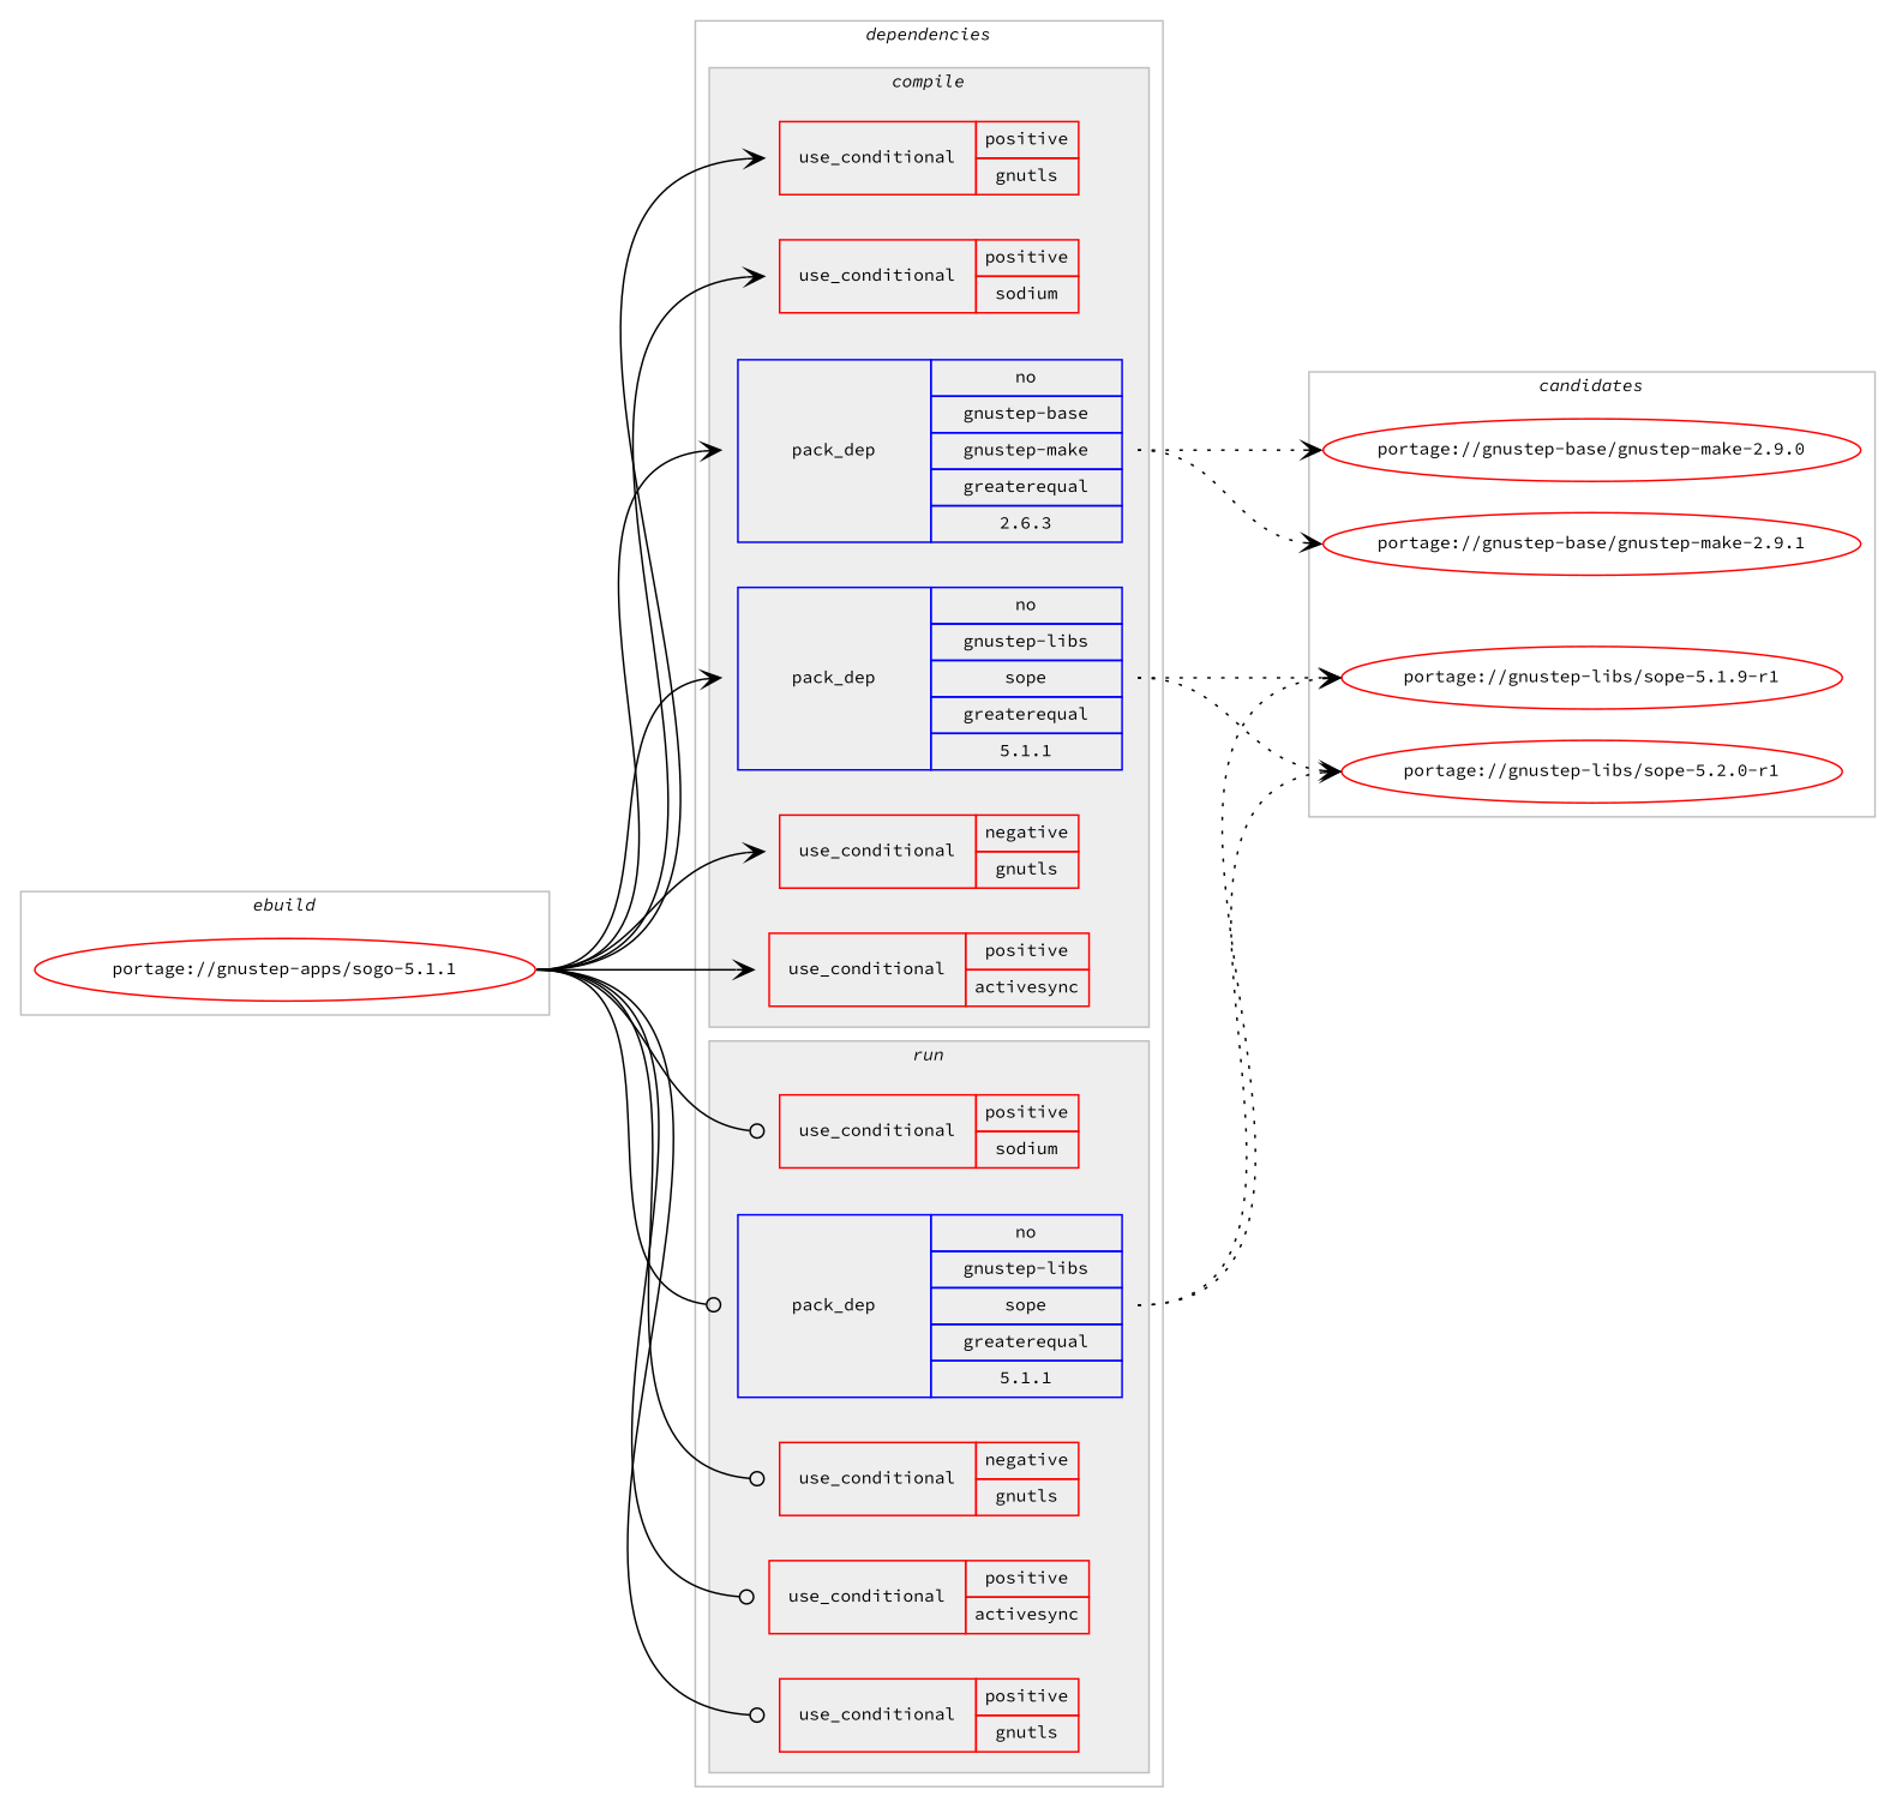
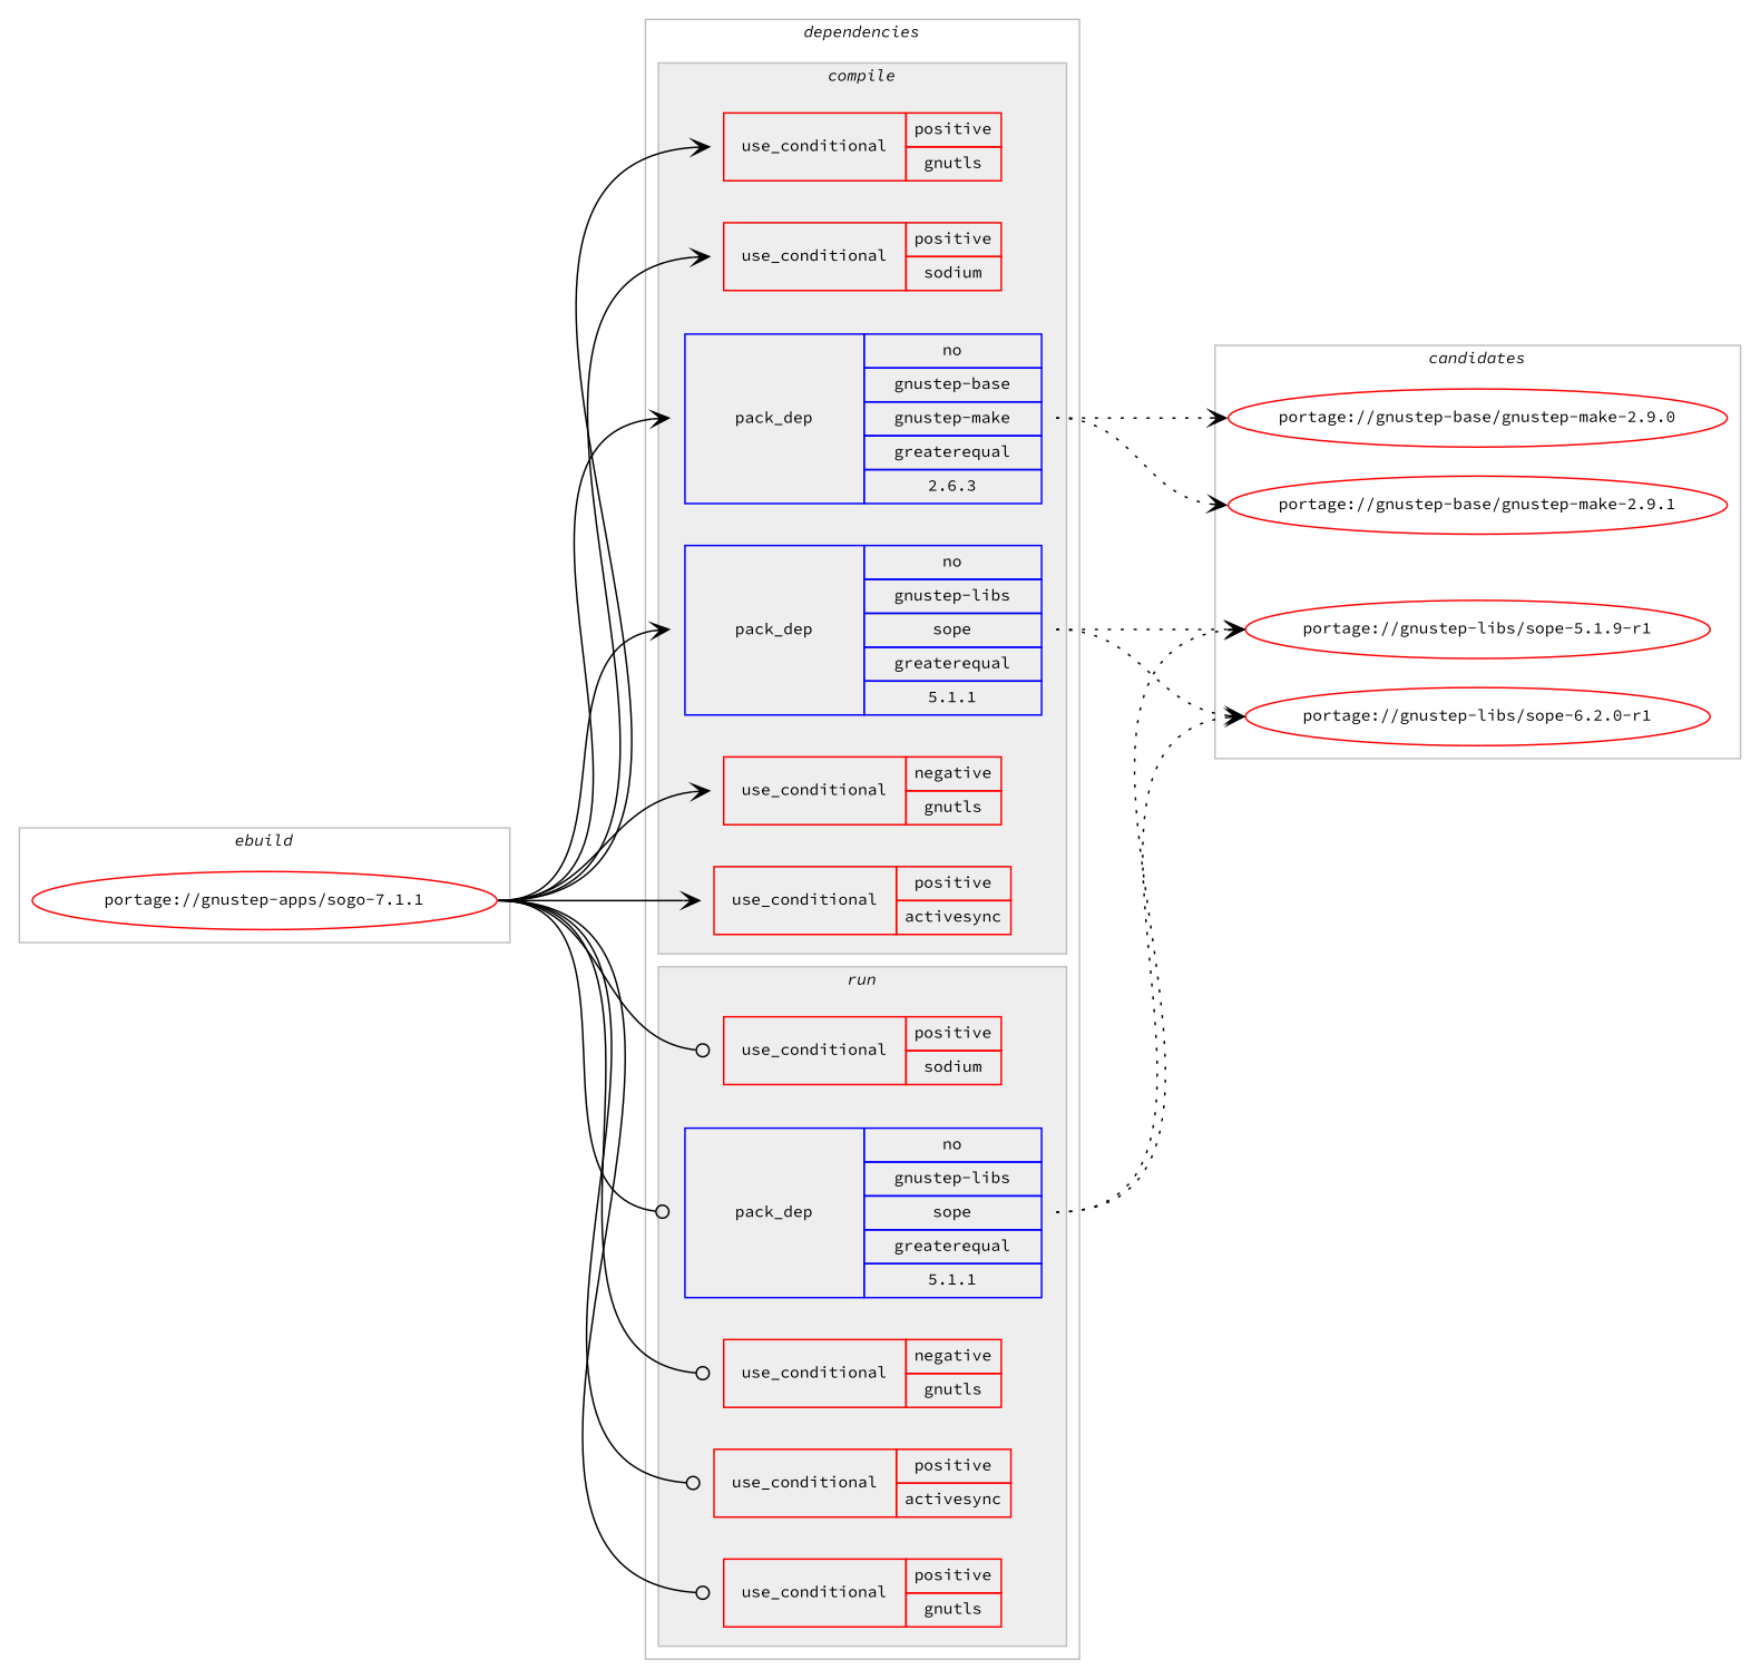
  digraph {
    compound=true
    concentrate=true
    fontname="Source Code Pro"
    fontsize=10
    newrank=true
    rankdir=LR
    ranksep=1.5
    node [color=red fontname="Source Code Pro" fontsize=10 shape=none]
    edge [arrowhead=vee fontname="Source Code Pro" headport=w style=solid tailport=e weight=20]
-   n1 [label="portage://gnustep-apps/sogo-5.1.1" width=4 shape=""]
+   n1 [label="portage://gnustep-apps/sogo-7.1.1" width=4 shape=""]
    n2 [label=<<TABLE BORDER="0" CELLBORDER="1" CELLSPACING="0" CELLPADDING="4"><TR><TD ROWSPAN="3" CELLPADDING="10">use_conditional</TD></TR><TR><TD>negative</TD></TR><TR><TD>gnutls</TD></TR></TABLE>>]
    n3 [label=<<TABLE BORDER="0" CELLBORDER="1" CELLSPACING="0" CELLPADDING="4"><TR><TD ROWSPAN="3" CELLPADDING="10">use_conditional</TD></TR><TR><TD>positive</TD></TR><TR><TD>activesync</TD></TR></TABLE>>]
    n4 [label=<<TABLE BORDER="0" CELLBORDER="1" CELLSPACING="0" CELLPADDING="4"><TR><TD ROWSPAN="3" CELLPADDING="10">use_conditional</TD></TR><TR><TD>positive</TD></TR><TR><TD>gnutls</TD></TR></TABLE>>]
    n5 [label=<<TABLE BORDER="0" CELLBORDER="1" CELLSPACING="0" CELLPADDING="4"><TR><TD ROWSPAN="3" CELLPADDING="10">use_conditional</TD></TR><TR><TD>positive</TD></TR><TR><TD>sodium</TD></TR></TABLE>>]
    n6 [color=blue label=<<TABLE BORDER="0" CELLBORDER="1" CELLSPACING="0" CELLPADDING="4" WIDTH="220"><TR><TD ROWSPAN="6" CELLPADDING="30">pack_dep</TD></TR><TR><TD WIDTH="110">no</TD></TR><TR><TD>gnustep-base</TD></TR><TR><TD>gnustep-make</TD></TR><TR><TD>greaterequal</TD></TR><TR><TD>2.6.3</TD></TR></TABLE>>]
    n7 [color=blue label=<<TABLE BORDER="0" CELLBORDER="1" CELLSPACING="0" CELLPADDING="4" WIDTH="220"><TR><TD ROWSPAN="6" CELLPADDING="30">pack_dep</TD></TR><TR><TD WIDTH="110">no</TD></TR><TR><TD>gnustep-libs</TD></TR><TR><TD>sope</TD></TR><TR><TD>greaterequal</TD></TR><TR><TD>5.1.1</TD></TR></TABLE>>]
    n8 [label=<<TABLE BORDER="0" CELLBORDER="1" CELLSPACING="0" CELLPADDING="4"><TR><TD ROWSPAN="3" CELLPADDING="10">use_conditional</TD></TR><TR><TD>negative</TD></TR><TR><TD>gnutls</TD></TR></TABLE>>]
    n9 [label=<<TABLE BORDER="0" CELLBORDER="1" CELLSPACING="0" CELLPADDING="4"><TR><TD ROWSPAN="3" CELLPADDING="10">use_conditional</TD></TR><TR><TD>positive</TD></TR><TR><TD>activesync</TD></TR></TABLE>>]
    n10 [label=<<TABLE BORDER="0" CELLBORDER="1" CELLSPACING="0" CELLPADDING="4"><TR><TD ROWSPAN="3" CELLPADDING="10">use_conditional</TD></TR><TR><TD>positive</TD></TR><TR><TD>gnutls</TD></TR></TABLE>>]
    n11 [label=<<TABLE BORDER="0" CELLBORDER="1" CELLSPACING="0" CELLPADDING="4"><TR><TD ROWSPAN="3" CELLPADDING="10">use_conditional</TD></TR><TR><TD>positive</TD></TR><TR><TD>sodium</TD></TR></TABLE>>]
    n12 [color=blue label=<<TABLE BORDER="0" CELLBORDER="1" CELLSPACING="0" CELLPADDING="4" WIDTH="220"><TR><TD ROWSPAN="6" CELLPADDING="30">pack_dep</TD></TR><TR><TD WIDTH="110">no</TD></TR><TR><TD>gnustep-libs</TD></TR><TR><TD>sope</TD></TR><TR><TD>greaterequal</TD></TR><TR><TD>5.1.1</TD></TR></TABLE>>]
    n13 [label="portage://gnustep-libs/sope-5.1.9-r1" width=4 shape=""]
-   n14 [label="portage://gnustep-libs/sope-5.2.0-r1" width=4 shape=""]
+   n14 [label="portage://gnustep-libs/sope-6.2.0-r1" width=4 shape=""]
    n15 [label="portage://gnustep-base/gnustep-make-2.9.0" width=4 shape=""]
    n16 [label="portage://gnustep-base/gnustep-make-2.9.1" width=4 shape=""]
    subgraph cluster_1 {
      color=gray
      label=<<i>ebuild</i>>
      rank=same
      n1
    }
    subgraph cluster_2 {
      color=gray
      label=<<i>dependencies</i>>
      subgraph cluster_3 {
        color=gray
        fillcolor="#eeeeee"
        label=<<i>compile</i>>
        style=filled
        subgraph sub_4 {
          color=gray
          fillcolor="#eeeeee"
          label=<<i>compile</i>>
          style=filled
          n2
        }
        subgraph sub_5 {
          color=gray
          fillcolor="#eeeeee"
          label=<<i>compile</i>>
          style=filled
          n3
        }
        subgraph sub_6 {
          color=gray
          fillcolor="#eeeeee"
          label=<<i>compile</i>>
          style=filled
          n4
        }
        subgraph sub_7 {
          color=gray
          fillcolor="#eeeeee"
          label=<<i>compile</i>>
          style=filled
          n5
        }
        subgraph sub_8 {
          color=gray
          fillcolor="#eeeeee"
          label=<<i>compile</i>>
          style=filled
          n6
        }
        subgraph sub_9 {
          color=gray
          fillcolor="#eeeeee"
          label=<<i>compile</i>>
          style=filled
          n7
        }
      }
      subgraph cluster_10 {
        color=gray
        fillcolor="#eeeeee"
        label=<<i>compile and run</i>>
        style=filled
      }
      subgraph cluster_11 {
        color=gray
        fillcolor="#eeeeee"
        label=<<i>run</i>>
        style=filled
        subgraph sub_12 {
          color=gray
          fillcolor="#eeeeee"
          label=<<i>run</i>>
          style=filled
          n8
        }
        subgraph sub_13 {
          color=gray
          fillcolor="#eeeeee"
          label=<<i>run</i>>
          style=filled
          n9
        }
        subgraph sub_14 {
          color=gray
          fillcolor="#eeeeee"
          label=<<i>run</i>>
          style=filled
          n10
        }
        subgraph sub_15 {
          color=gray
          fillcolor="#eeeeee"
          label=<<i>run</i>>
          style=filled
          n11
        }
        subgraph sub_16 {
          color=gray
          fillcolor="#eeeeee"
          label=<<i>run</i>>
          style=filled
          n12
        }
      }
    }
    subgraph cluster_17 {
      color=gray
      label=<<i>candidates</i>>
      rank=same
      subgraph sub_18 {
        color=black
        label=<<i>candidates</i>>
        nodesep=1
        rank=same
        n13
        n14
      }
      subgraph sub_19 {
        color=black
        label=<<i>candidates</i>>
        nodesep=1
        rank=same
        n15
        n16
      }
      subgraph sub_20 {
        color=black
        label=<<i>candidates</i>>
        nodesep=1
        rank=same
        n13
        n14
      }
    }
    n1 -> n2
    n1 -> n3
    n1 -> n4
    n1 -> n5
    n1 -> n6
    n1 -> n7
    n1 -> n8 [arrowhead=odot]
    n1 -> n9 [arrowhead=odot]
    n1 -> n10 [arrowhead=odot]
    n1 -> n11 [arrowhead=odot]
    n1 -> n12 [arrowhead=odot]
    n6 -> n15 [style=dotted weight=100]
    n6 -> n16 [style=dotted weight=100]
    n7 -> n13 [style=dotted weight=100]
    n7 -> n14 [style=dotted weight=100]
    n12 -> n13 [style=dotted weight=100]
    n12 -> n14 [style=dotted weight=100]
  }
